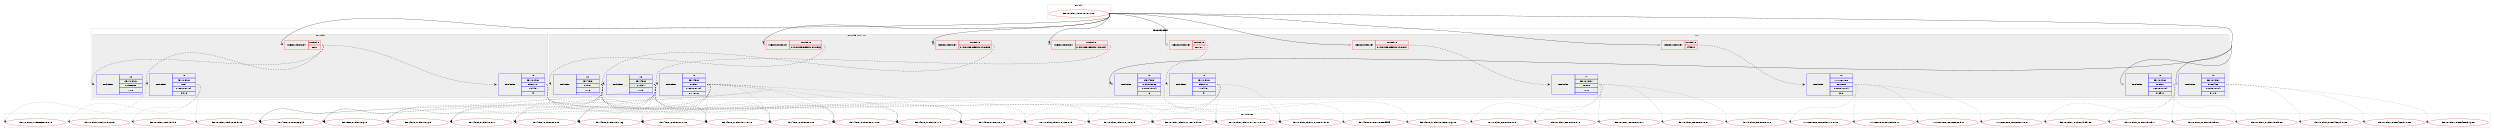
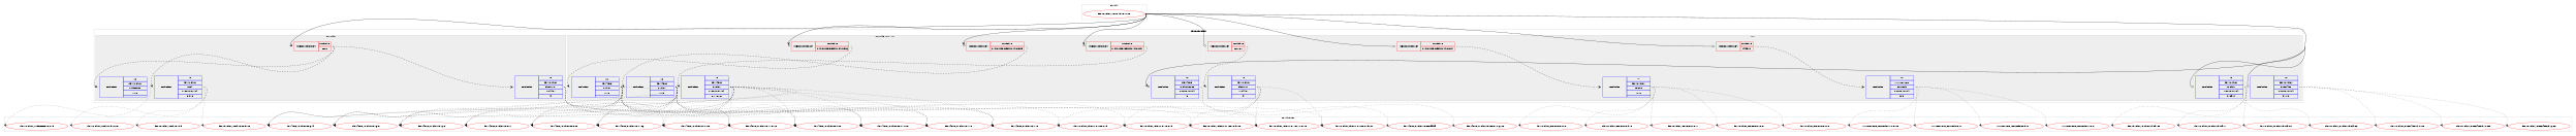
  digraph {
    compound=true
    concentrate=true
    fontname="DejaVu Sans Mono"
    fontsize=10
    newrank=true
    rankdir=TB
    ranksep=1.5
    node [color=red fontname="DejaVu Sans Mono" fontsize=10]
    edge [arrowhead=vee fontname="DejaVu Sans Mono" headport=w style=dotted tailport=e weight=100]
    n1 [label="dev-python/ws4py-0.3.4-r1" width=4]
    n2 [color=blue label=<<TABLE BORDER="0" CELLBORDER="1" CELLSPACING="0" CELLPADDING="4" WIDTH="220"><TR><TD ROWSPAN="6" CELLPADDING="30">pack_dep</TD></TR><TR><TD WIDTH="110">no</TD></TR><TR><TD>dev-python</TD></TR><TR><TD>cherrypy</TD></TR><TR><TD>smaller</TD></TR><TR><TD>9</TD></TR></TABLE>> shape=none]
    n3 [color=blue label=<<TABLE BORDER="0" CELLBORDER="1" CELLSPACING="0" CELLPADDING="4" WIDTH="220"><TR><TD ROWSPAN="6" CELLPADDING="30">pack_dep</TD></TR><TR><TD WIDTH="110">no</TD></TR><TR><TD>dev-python</TD></TR><TR><TD>unittest2</TD></TR><TR><TD>none</TD></TR><TR><TD></TD></TR></TABLE>> shape=none]
    n4 [color=blue label=<<TABLE BORDER="0" CELLBORDER="1" CELLSPACING="0" CELLPADDING="4" WIDTH="220"><TR><TD ROWSPAN="6" CELLPADDING="30">pack_dep</TD></TR><TR><TD WIDTH="110">no</TD></TR><TR><TD>dev-python</TD></TR><TR><TD>mock</TD></TR><TR><TD>greaterequal</TD></TR><TR><TD>1.0.1</TD></TR></TABLE>> shape=none]
    n5 [label=<<TABLE BORDER="0" CELLBORDER="1" CELLSPACING="0" CELLPADDING="4"><TR><TD ROWSPAN="3" CELLPADDING="10">use_conditional</TD></TR><TR><TD>positive</TD></TR><TR><TD>test</TD></TR></TABLE>> shape=none]
    n6 [color=blue label=<<TABLE BORDER="0" CELLBORDER="1" CELLSPACING="0" CELLPADDING="4" WIDTH="220"><TR><TD ROWSPAN="6" CELLPADDING="30">pack_dep</TD></TR><TR><TD WIDTH="110">no</TD></TR><TR><TD>dev-lang</TD></TR><TR><TD>python</TD></TR><TR><TD>greaterequal</TD></TR><TR><TD>2.7.5-r2</TD></TR></TABLE>> shape=none]
    n7 [label=<<TABLE BORDER="0" CELLBORDER="1" CELLSPACING="0" CELLPADDING="4"><TR><TD ROWSPAN="3" CELLPADDING="10">use_conditional</TD></TR><TR><TD>positive</TD></TR><TR><TD>python_targets_python2_7</TD></TR></TABLE>> shape=none]
    n8 [color=blue label=<<TABLE BORDER="0" CELLBORDER="1" CELLSPACING="0" CELLPADDING="4" WIDTH="220"><TR><TD ROWSPAN="6" CELLPADDING="30">pack_dep</TD></TR><TR><TD WIDTH="110">no</TD></TR><TR><TD>dev-lang</TD></TR><TR><TD>python</TD></TR><TR><TD>none</TD></TR><TR><TD></TD></TR></TABLE>> shape=none]
    n9 [label=<<TABLE BORDER="0" CELLBORDER="1" CELLSPACING="0" CELLPADDING="4"><TR><TD ROWSPAN="3" CELLPADDING="10">use_conditional</TD></TR><TR><TD>positive</TD></TR><TR><TD>python_targets_python3_5</TD></TR></TABLE>> shape=none]
    n10 [color=blue label=<<TABLE BORDER="0" CELLBORDER="1" CELLSPACING="0" CELLPADDING="4" WIDTH="220"><TR><TD ROWSPAN="6" CELLPADDING="30">pack_dep</TD></TR><TR><TD WIDTH="110">no</TD></TR><TR><TD>dev-lang</TD></TR><TR><TD>python</TD></TR><TR><TD>none</TD></TR><TR><TD></TD></TR></TABLE>> shape=none]
    n11 [label=<<TABLE BORDER="0" CELLBORDER="1" CELLSPACING="0" CELLPADDING="4"><TR><TD ROWSPAN="3" CELLPADDING="10">use_conditional</TD></TR><TR><TD>positive</TD></TR><TR><TD>python_targets_python3_6</TD></TR></TABLE>> shape=none]
    n12 [color=blue label=<<TABLE BORDER="0" CELLBORDER="1" CELLSPACING="0" CELLPADDING="4" WIDTH="220"><TR><TD ROWSPAN="6" CELLPADDING="30">pack_dep</TD></TR><TR><TD WIDTH="110">no</TD></TR><TR><TD>dev-lang</TD></TR><TR><TD>python-exec</TD></TR><TR><TD>greaterequal</TD></TR><TR><TD>2</TD></TR></TABLE>> shape=none]
    n13 [color=blue label=<<TABLE BORDER="0" CELLBORDER="1" CELLSPACING="0" CELLPADDING="4" WIDTH="220"><TR><TD ROWSPAN="6" CELLPADDING="30">pack_dep</TD></TR><TR><TD WIDTH="110">no</TD></TR><TR><TD>www-servers</TD></TR><TR><TD>tornado</TD></TR><TR><TD>greaterequal</TD></TR><TR><TD>3.1</TD></TR></TABLE>> shape=none]
    n14 [label=<<TABLE BORDER="0" CELLBORDER="1" CELLSPACING="0" CELLPADDING="4"><TR><TD ROWSPAN="3" CELLPADDING="10">use_conditional</TD></TR><TR><TD>positive</TD></TR><TR><TD>client</TD></TR></TABLE>> shape=none]
    n15 [color=blue label=<<TABLE BORDER="0" CELLBORDER="1" CELLSPACING="0" CELLPADDING="4" WIDTH="220"><TR><TD ROWSPAN="6" CELLPADDING="30">pack_dep</TD></TR><TR><TD WIDTH="110">no</TD></TR><TR><TD>dev-python</TD></TR><TR><TD>gevent</TD></TR><TR><TD>none</TD></TR><TR><TD></TD></TR></TABLE>> shape=none]
    n16 [label=<<TABLE BORDER="0" CELLBORDER="1" CELLSPACING="0" CELLPADDING="4"><TR><TD ROWSPAN="3" CELLPADDING="10">use_conditional</TD></TR><TR><TD>positive</TD></TR><TR><TD>python_targets_python2_7</TD></TR></TABLE>> shape=none]
    n17 [color=blue label=<<TABLE BORDER="0" CELLBORDER="1" CELLSPACING="0" CELLPADDING="4" WIDTH="220"><TR><TD ROWSPAN="6" CELLPADDING="30">pack_dep</TD></TR><TR><TD WIDTH="110">no</TD></TR><TR><TD>dev-python</TD></TR><TR><TD>cherrypy</TD></TR><TR><TD>smaller</TD></TR><TR><TD>9</TD></TR></TABLE>> shape=none]
    n18 [label=<<TABLE BORDER="0" CELLBORDER="1" CELLSPACING="0" CELLPADDING="4"><TR><TD ROWSPAN="3" CELLPADDING="10">use_conditional</TD></TR><TR><TD>positive</TD></TR><TR><TD>server</TD></TR></TABLE>> shape=none]
    n19 [color=blue label=<<TABLE BORDER="0" CELLBORDER="1" CELLSPACING="0" CELLPADDING="4" WIDTH="220"><TR><TD ROWSPAN="6" CELLPADDING="30">pack_dep</TD></TR><TR><TD WIDTH="110">no</TD></TR><TR><TD>dev-python</TD></TR><TR><TD>cython</TD></TR><TR><TD>greaterequal</TD></TR><TR><TD>0.19.1</TD></TR></TABLE>> shape=none]
    n20 [color=blue label=<<TABLE BORDER="0" CELLBORDER="1" CELLSPACING="0" CELLPADDING="4" WIDTH="220"><TR><TD ROWSPAN="6" CELLPADDING="30">pack_dep</TD></TR><TR><TD WIDTH="110">no</TD></TR><TR><TD>dev-python</TD></TR><TR><TD>greenlet</TD></TR><TR><TD>greaterequal</TD></TR><TR><TD>0.4.1</TD></TR></TABLE>> shape=none]
    n21 [label="dev-python/cherrypy-13.1.0" width=4]
    n22 [label="dev-python/cherrypy-13.1.0-r1" width=4]
    n23 [label="dev-python/cherrypy-17.4.1-r1" width=4]
    n24 [label="dev-python/cherrypy-18.1.0-r1" width=4]
    n25 [label="dev-python/cherrypy-3.8.0" width=4]
    n26 [label="dev-python/unittest2-1.1.0" width=4]
    n27 [label="dev-lang/python-2.7.15" width=4]
    n28 [label="dev-lang/python-2.7.16" width=4]
    n29 [label="dev-lang/python-3.5.5" width=4]
    n30 [label="dev-lang/python-3.5.7" width=4]
    n31 [label="dev-lang/python-3.6.5" width=4]
-   n32 [label="dev-dep/python-3.6.8" width=4]
+   n32 [label="dev-lang/python-3.6.8" width=4]
    n33 [label="dev-lang/python-3.6.9" width=4]
    n34 [label="dev-lang/python-3.7.2" width=4]
    n35 [label="dev-lang/python-3.7.3" width=4]
    n36 [label="dev-lang/python-3.7.4-r1" width=4]
    n37 [label="dev-lang/python-3.7.5" width=4]
    n38 [label="dev-lang/python-3.7.5-r1" width=4]
    n39 [label="dev-python/mock-1.0.1-r2" width=4]
    n40 [label="dev-python/mock-1.3.0-r2" width=4]
    n41 [label="dev-python/mock-2.0.0" width=4]
    n42 [label="dev-lang/python-exec-2.4.6-r1" width=4]
    n43 [label="dev-lang/python-exec-9999" width=4]
    n44 [label="dev-python/gevent-1.0.1" width=4]
    n45 [label="dev-python/gevent-1.2.1" width=4]
    n46 [label="dev-python/gevent-1.2.2" width=4]
    n47 [label="dev-python/gevent-1.3.5" width=4]
    n48 [label="dev-python/gevent-1.3.7" width=4]
    n49 [label="www-servers/tornado-4.4.2-r1" width=4]
    n50 [label="www-servers/tornado-4.5.1" width=4]
    n51 [label="www-servers/tornado-5.0.2" width=4]
    n52 [label="www-servers/tornado-5.1" width=4]
    n53 [label="dev-python/cython-0.29.12" width=4]
    n54 [label="dev-python/cython-0.29.13" width=4]
    n55 [label="dev-python/cython-0.29.14" width=4]
    n56 [label="dev-python/cython-0.29.4" width=4]
    n57 [label="dev-python/greenlet-0.6.12" width=4]
    n58 [label="dev-python/greenlet-0.4.13" width=4]
    n59 [label="dev-python/greenlet-0.4.15" width=4]
    subgraph cluster_1 {
      color=gray
      label=<<i>ebuild</i>>
      rank=same
      n1
    }
    subgraph cluster_2 {
      color=gray
      label=<<i>dependencies</i>>
      subgraph cluster_3 {
        color=gray
        fillcolor="#eeeeee"
        label=<<i>compile</i>>
        style=filled
        subgraph sub_4 {
          color=gray
          fillcolor="#eeeeee"
          label=<<i>compile</i>>
          style=filled
          n5
          subgraph sub_5 {
            color=gray
            fillcolor="#eeeeee"
            label=<<i>compile</i>>
            style=filled
            n2
          }
          subgraph sub_6 {
            color=gray
            fillcolor="#eeeeee"
            label=<<i>compile</i>>
            style=filled
            n3
          }
          subgraph sub_7 {
            color=gray
            fillcolor="#eeeeee"
            label=<<i>compile</i>>
            style=filled
            n4
          }
        }
      }
      subgraph cluster_8 {
        color=gray
        fillcolor="#eeeeee"
        label=<<i>compile and run</i>>
        style=filled
        subgraph sub_9 {
          color=gray
          fillcolor="#eeeeee"
          label=<<i>compile and run</i>>
          style=filled
          n7
          subgraph sub_10 {
            color=gray
            fillcolor="#eeeeee"
            label=<<i>compile and run</i>>
            style=filled
            n6
          }
        }
        subgraph sub_11 {
          color=gray
          fillcolor="#eeeeee"
          label=<<i>compile and run</i>>
          style=filled
          n9
          subgraph sub_12 {
            color=gray
            fillcolor="#eeeeee"
            label=<<i>compile and run</i>>
            style=filled
            n8
          }
        }
        subgraph sub_13 {
          color=gray
          fillcolor="#eeeeee"
          label=<<i>compile and run</i>>
          style=filled
          n11
          subgraph sub_14 {
            color=gray
            fillcolor="#eeeeee"
            label=<<i>compile and run</i>>
            style=filled
            n10
          }
        }
        subgraph sub_15 {
          color=gray
          fillcolor="#eeeeee"
          label=<<i>compile and run</i>>
          style=filled
          n12
        }
      }
      subgraph cluster_16 {
        color=gray
        fillcolor="#eeeeee"
        label=<<i>run</i>>
        style=filled
        subgraph sub_17 {
          color=gray
          fillcolor="#eeeeee"
          label=<<i>run</i>>
          style=filled
          n14
          subgraph sub_18 {
            color=gray
            fillcolor="#eeeeee"
            label=<<i>run</i>>
            style=filled
            n13
          }
        }
        subgraph sub_19 {
          color=gray
          fillcolor="#eeeeee"
          label=<<i>run</i>>
          style=filled
          n16
          subgraph sub_20 {
            color=gray
            fillcolor="#eeeeee"
            label=<<i>run</i>>
            style=filled
            n15
          }
        }
        subgraph sub_21 {
          color=gray
          fillcolor="#eeeeee"
          label=<<i>run</i>>
          style=filled
          n18
          subgraph sub_22 {
            color=gray
            fillcolor="#eeeeee"
            label=<<i>run</i>>
            style=filled
            n17
          }
        }
        subgraph sub_23 {
          color=gray
          fillcolor="#eeeeee"
          label=<<i>run</i>>
          style=filled
          n19
        }
        subgraph sub_24 {
          color=gray
          fillcolor="#eeeeee"
          label=<<i>run</i>>
          style=filled
          n20
        }
      }
    }
    subgraph cluster_25 {
      color=gray
      label=<<i>candidates</i>>
      rank=same
      subgraph sub_26 {
        color=black
        label=<<i>candidates</i>>
        nodesep=1
        rank=same
        n21
        n22
        n23
        n24
        n25
      }
      subgraph sub_27 {
        color=black
        label=<<i>candidates</i>>
        nodesep=1
        rank=same
        n26
      }
      subgraph sub_28 {
        color=black
        label=<<i>candidates</i>>
        nodesep=1
        rank=same
        n27
        n28
        n29
        n30
        n31
        n32
        n33
        n34
        n35
        n36
        n37
        n38
      }
      subgraph sub_29 {
        color=black
        label=<<i>candidates</i>>
        nodesep=1
        rank=same
        n39
        n40
        n41
      }
      subgraph sub_30 {
        color=black
        label=<<i>candidates</i>>
        nodesep=1
        rank=same
        n27
        n28
        n29
        n30
        n31
        n32
        n33
        n34
        n35
        n36
        n37
        n38
      }
      subgraph sub_31 {
        color=black
        label=<<i>candidates</i>>
        nodesep=1
        rank=same
        n27
        n28
        n29
        n30
        n31
        n32
        n33
        n34
        n35
        n36
        n37
        n38
      }
      subgraph sub_32 {
        color=black
        label=<<i>candidates</i>>
        nodesep=1
        rank=same
        n42
        n43
      }
      subgraph sub_33 {
        color=black
        label=<<i>candidates</i>>
        nodesep=1
        rank=same
        n44
        n45
        n46
        n47
        n48
      }
      subgraph sub_34 {
        color=black
        label=<<i>candidates</i>>
        nodesep=1
        rank=same
        n49
        n50
        n51
        n52
      }
      subgraph sub_35 {
        color=black
        label=<<i>candidates</i>>
        nodesep=1
        rank=same
        n21
        n22
        n23
        n24
        n25
      }
      subgraph sub_36 {
        color=black
        label=<<i>candidates</i>>
        nodesep=1
        rank=same
        n53
        n54
        n55
        n56
      }
      subgraph sub_37 {
        color=black
        label=<<i>candidates</i>>
        nodesep=1
        rank=same
        n57
        n58
        n59
      }
    }
    n1 -> n5 [style=solid weight=20]
    n1 -> n7 [arrowhead=odotvee style=solid weight=20]
    n1 -> n9 [arrowhead=odotvee style=solid weight=20]
    n1 -> n11 [arrowhead=odotvee style=solid weight=20]
    n1 -> n12 [arrowhead=odotvee style=solid weight=20]
    n1 -> n14 [arrowhead=odot style=solid weight=20]
    n1 -> n16 [arrowhead=odot style=solid weight=20]
    n1 -> n18 [arrowhead=odot style=solid weight=20]
    n1 -> n19 [arrowhead=odot style=solid weight=20]
    n1 -> n20 [arrowhead=odot style=solid weight=20]
    n2 -> n21
    n2 -> n22
    n2 -> n23
    n2 -> n24
    n2 -> n25
    n3 -> n26
    n4 -> n39
    n4 -> n40
    n4 -> n41
    n5 -> n2 [style=dashed weight=20]
    n5 -> n3 [style=dashed weight=20]
    n5 -> n4 [style=dashed weight=20]
    n6 -> n27
    n6 -> n28
    n6 -> n29
    n6 -> n30
    n6 -> n31
    n6 -> n32
    n6 -> n33
    n6 -> n34
    n6 -> n35
    n6 -> n36
    n6 -> n37
    n6 -> n38
    n7 -> n6 [style=dashed weight=20]
    n8 -> n27
    n8 -> n28
    n8 -> n29
    n8 -> n30
    n8 -> n31
    n8 -> n32
    n8 -> n33
    n8 -> n34
    n8 -> n35
    n8 -> n36
    n8 -> n37
    n8 -> n38
    n9 -> n8 [style=dashed weight=20]
    n10 -> n27
    n10 -> n28
    n10 -> n29
    n10 -> n30
    n10 -> n31
    n10 -> n32
    n10 -> n33
    n10 -> n34
    n10 -> n35
    n10 -> n36
    n10 -> n37
    n10 -> n38
    n11 -> n10 [style=dashed weight=20]
    n12 -> n42
    n12 -> n43
    n13 -> n49
    n13 -> n50
    n13 -> n51
    n13 -> n52
    n14 -> n13 [style=dashed weight=20]
    n15 -> n44
    n15 -> n45
    n15 -> n46
    n15 -> n47
    n15 -> n48
    n16 -> n15 [style=dashed weight=20]
    n17 -> n21
    n17 -> n22
    n17 -> n23
    n17 -> n24
    n17 -> n25
    n18 -> n17 [style=dashed weight=20]
    n19 -> n53
    n19 -> n54
    n19 -> n55
    n19 -> n56
    n20 -> n57
    n20 -> n58
    n20 -> n59
  }
